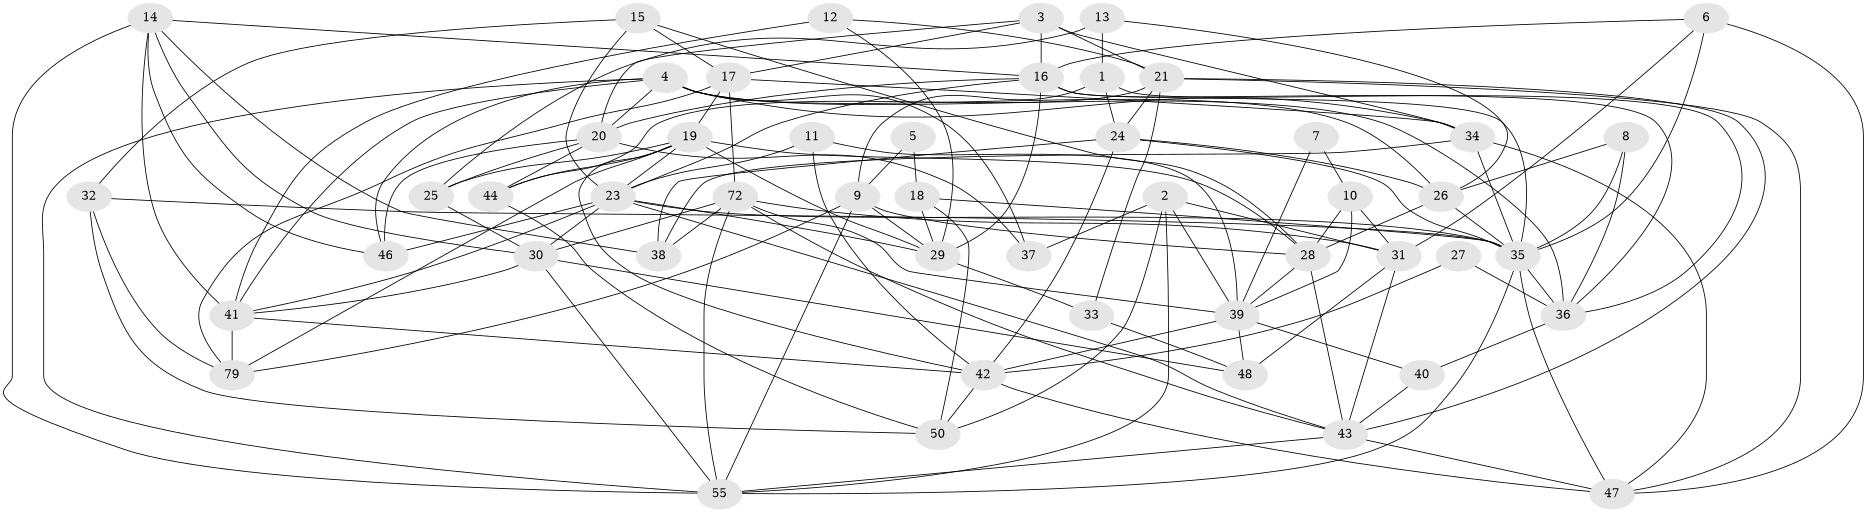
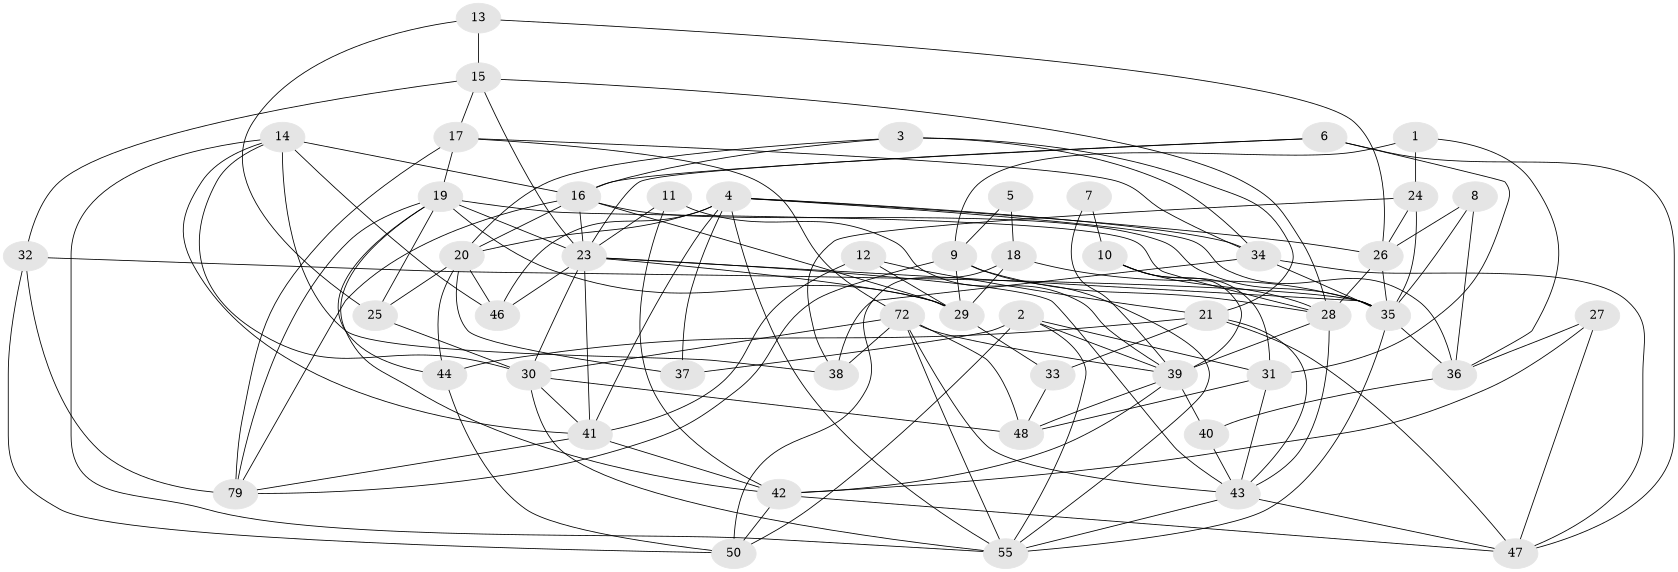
  graph {
    node [color=gray90 style=filled]
    edge [weight=1.0]
    1
    9
    24
    36
    n5 [label=55]
    28
    29
    n8 [label=79]
    35
    26
    42
    38
    40
    2
    31
    37
    39
    50
    43
    48
    47
    3
    16
    17
    20
    21
    34
    23
    19
    n30 [label=72]
    46
    25
    44
    33
    4
    41
    5
    18
    6
    7
    10
    8
    11
    30
    12
    13
    15
    32
    14
    27
    1 -- 9
    1 -- 24
    1 -- 36
    9 -- n5
    9 -- 28
    9 -- 29
    9 -- n8
    24 -- 35
    24 -- 26
-   24 -- 42
    24 -- 38
    36 -- 40
    28 -- 39
    28 -- 43
    29 -- 33
    35 -- 36
    35 -- n5
-   35 -- 47
+   27 -- 47
    26 -- 28
    26 -- 35
    42 -- 50
    42 -- 47
    40 -- 43
    2 -- n5
    2 -- 31
    2 -- 37
    2 -- 39
    2 -- 50
    31 -- 43
    31 -- 48
    39 -- 42
    39 -- 40
    39 -- 48
    43 -- n5
    43 -- 47
    3 -- 16
-   3 -- 17
    3 -- 20
    3 -- 21
    3 -- 34
-   16 -- 36
+   16 -- n8
    16 -- 29
    16 -- 35
    16 -- 20
    16 -- 23
    17 -- n8
    17 -- 34
    17 -- 19
    17 -- n30
    20 -- 37
    20 -- 46
    20 -- 25
    20 -- 44
-   21 -- 24
    21 -- 43
    21 -- 47
    21 -- 44
    21 -- 33
    34 -- 35
    34 -- 38
    34 -- 47
    23 -- 29
    23 -- 35
    23 -- 43
    23 -- 46 [weight=2.0]
    23 -- 41
    23 -- 30
    19 -- 28
    19 -- 29
    19 -- n8
    19 -- 42
    19 -- 23
    19 -- 25
    19 -- 44
    n30 -- n5
    n30 -- 38
    n30 -- 39
    n30 -- 43
-   n30 -- 31
+   n30 -- 48
    n30 -- 30
    25 -- 30
    44 -- 50
    33 -- 48
    4 -- 36
    4 -- n5
    4 -- 26
    4 -- 37
    4 -- 20
    4 -- 34
    4 -- 46
    4 -- 41
    41 -- n8
    41 -- 42
    5 -- 9
    5 -- 18
    18 -- 29
    18 -- 35
    18 -- 50
-   6 -- 35
+   6 -- 23
    6 -- 31
    6 -- 47
    6 -- 16
    7 -- 39
    7 -- 10
    10 -- 28
    10 -- 31
    10 -- 39
    8 -- 36
    8 -- 35
    8 -- 26
    11 -- 42
    11 -- 39
    11 -- 23
    30 -- n5
    30 -- 48
    30 -- 41
    12 -- 29
    12 -- 21
    12 -- 41 [weight=2.0]
    13 -- 26
    13 -- 25
-   13 -- 1
+   13 -- 15
    15 -- 28
    15 -- 17
    15 -- 23
    15 -- 32
    32 -- n8
    32 -- 35
    32 -- 50
    14 -- n5
    14 -- 38
    14 -- 16
    14 -- 46
    14 -- 41
    14 -- 30
    27 -- 36
    27 -- 42
  }
